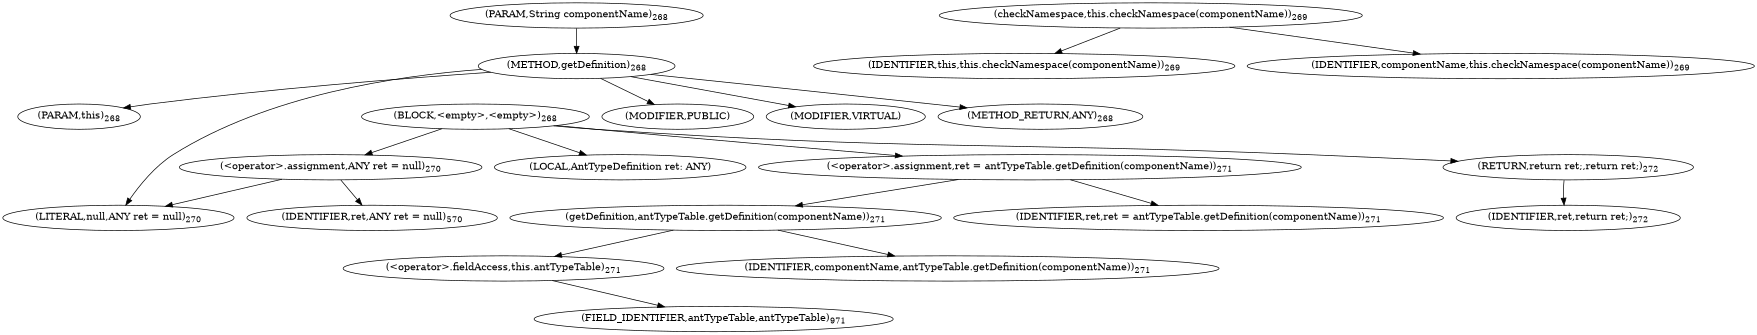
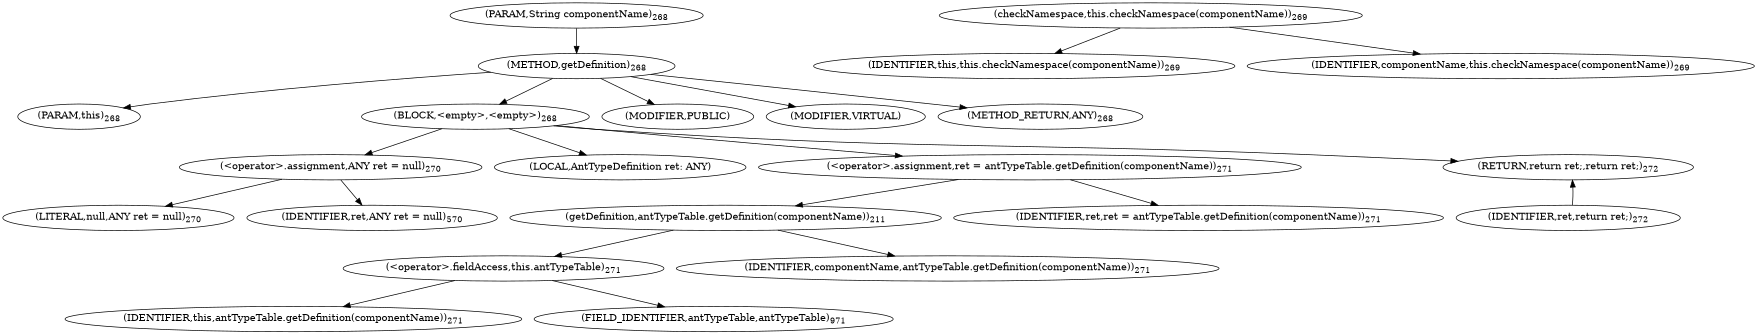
  digraph {
    n1 [label=<(METHOD,getDefinition)<SUB>268</SUB>>]
    n2 [label=<(PARAM,this)<SUB>268</SUB>>]
    n3 [label=<(BLOCK,&lt;empty&gt;,&lt;empty&gt;)<SUB>268</SUB>>]
    n4 [label=<(MODIFIER,PUBLIC)>]
    n5 [label=<(MODIFIER,VIRTUAL)>]
    n6 [label=<(METHOD_RETURN,ANY)<SUB>268</SUB>>]
    n7 [label=<(PARAM,String componentName)<SUB>268</SUB>>]
    n8 [label=<(LOCAL,AntTypeDefinition ret: ANY)>]
    n9 [label=<(&lt;operator&gt;.assignment,ANY ret = null)<SUB>270</SUB>>]
    n10 [label=<(&lt;operator&gt;.assignment,ret = antTypeTable.getDefinition(componentName))<SUB>271</SUB>>]
    n11 [label=<(RETURN,return ret;,return ret;)<SUB>272</SUB>>]
    n12 [label=<(checkNamespace,this.checkNamespace(componentName))<SUB>269</SUB>>]
    n13 [label=<(IDENTIFIER,this,this.checkNamespace(componentName))<SUB>269</SUB>>]
    n14 [label=<(IDENTIFIER,componentName,this.checkNamespace(componentName))<SUB>269</SUB>>]
    n15 [label=<(IDENTIFIER,ret,ANY ret = null)<SUB>570</SUB>>]
    n16 [label=<(LITERAL,null,ANY ret = null)<SUB>270</SUB>>]
    n17 [label=<(IDENTIFIER,ret,ret = antTypeTable.getDefinition(componentName))<SUB>271</SUB>>]
-   n18 [label=<(getDefinition,antTypeTable.getDefinition(componentName))<SUB>271</SUB>>]
+   n18 [label=<(getDefinition,antTypeTable.getDefinition(componentName))<SUB>211</SUB>>]
    n19 [label=<(IDENTIFIER,ret,return ret;)<SUB>272</SUB>>]
    n20 [label=<(&lt;operator&gt;.fieldAccess,this.antTypeTable)<SUB>271</SUB>>]
    n21 [label=<(IDENTIFIER,componentName,antTypeTable.getDefinition(componentName))<SUB>271</SUB>>]
+   n22 [label=<(IDENTIFIER,this,antTypeTable.getDefinition(componentName))<SUB>271</SUB>>]
    n23 [label=<(FIELD_IDENTIFIER,antTypeTable,antTypeTable)<SUB>971</SUB>>]
    n1 -> n2
-   n1 -> n16
+   n1 -> n3
    n1 -> n4
    n1 -> n5
    n1 -> n6
    n3 -> n8
    n3 -> n9
    n3 -> n10
    n3 -> n11
    n7 -> n1
    n9 -> n15
    n9 -> n16
    n10 -> n17
    n10 -> n18
-   n11 -> n19
+   n19 -> n11
    n12 -> n13
    n12 -> n14
    n18 -> n20
    n18 -> n21
+   n20 -> n22
    n20 -> n23
  }
